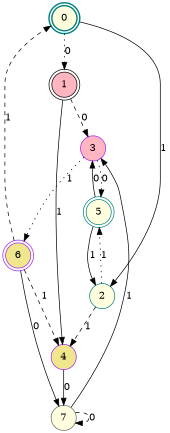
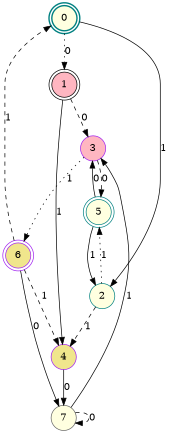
  digraph {
    node [color=teal fillcolor=lightyellow shape=circle style=filled]
    edge [style=solid]
    0 [peripheries=2 style="bold,filled"]
    1 [color=black fillcolor=lightpink peripheries=2]
    2
    3 [color=purple fillcolor=lightpink]
    4 [color=purple fillcolor=khaki]
    5 [peripheries=2]
    6 [color=purple fillcolor=khaki peripheries=2]
    7 [color=gray40]
    0 -> 1 [label=0 style=dotted]
    0 -> 2 [label=1]
    1 -> 3 [label=0 style=dashed]
    1 -> 4 [label=1]
    2 -> 4 [label=1 style=dashed]
    2 -> 5 [label=1 style=dotted]
-   3 -> 5 [label=0 style=dotted]
+   3 -> 5 [label=0 style=dashed]
    3 -> 6 [label=1 style=dotted]
    4 -> 7 [label=0]
    5 -> 2 [label=1]
    5 -> 3 [label=0]
    6 -> 0 [label=1 style=dashed]
    6 -> 4 [label=1 style=dashed]
    6 -> 7 [label=0]
    7 -> 3 [label=1]
    7 -> 7 [label=0 style=dashed]
  }
